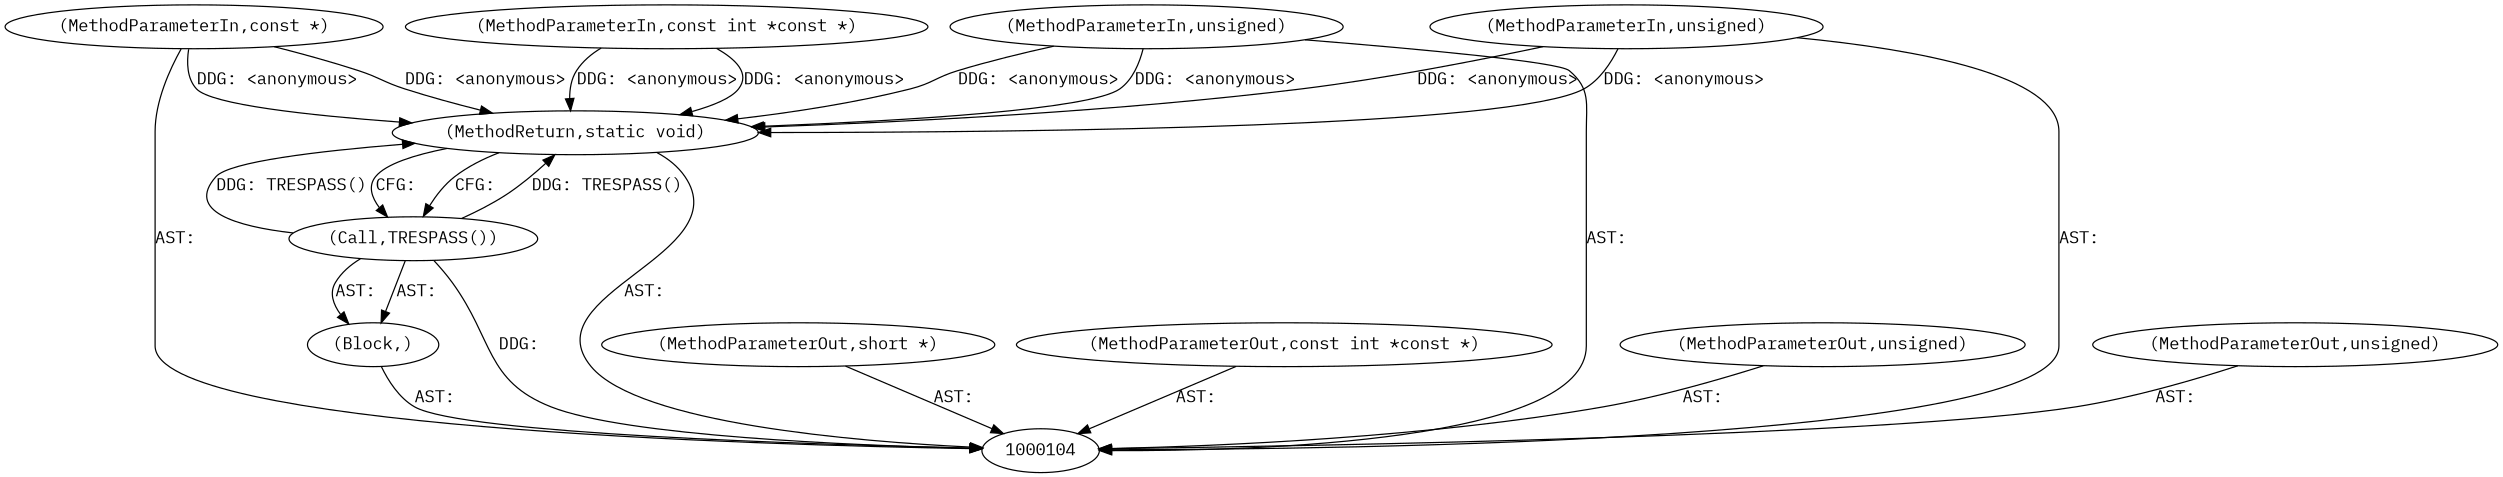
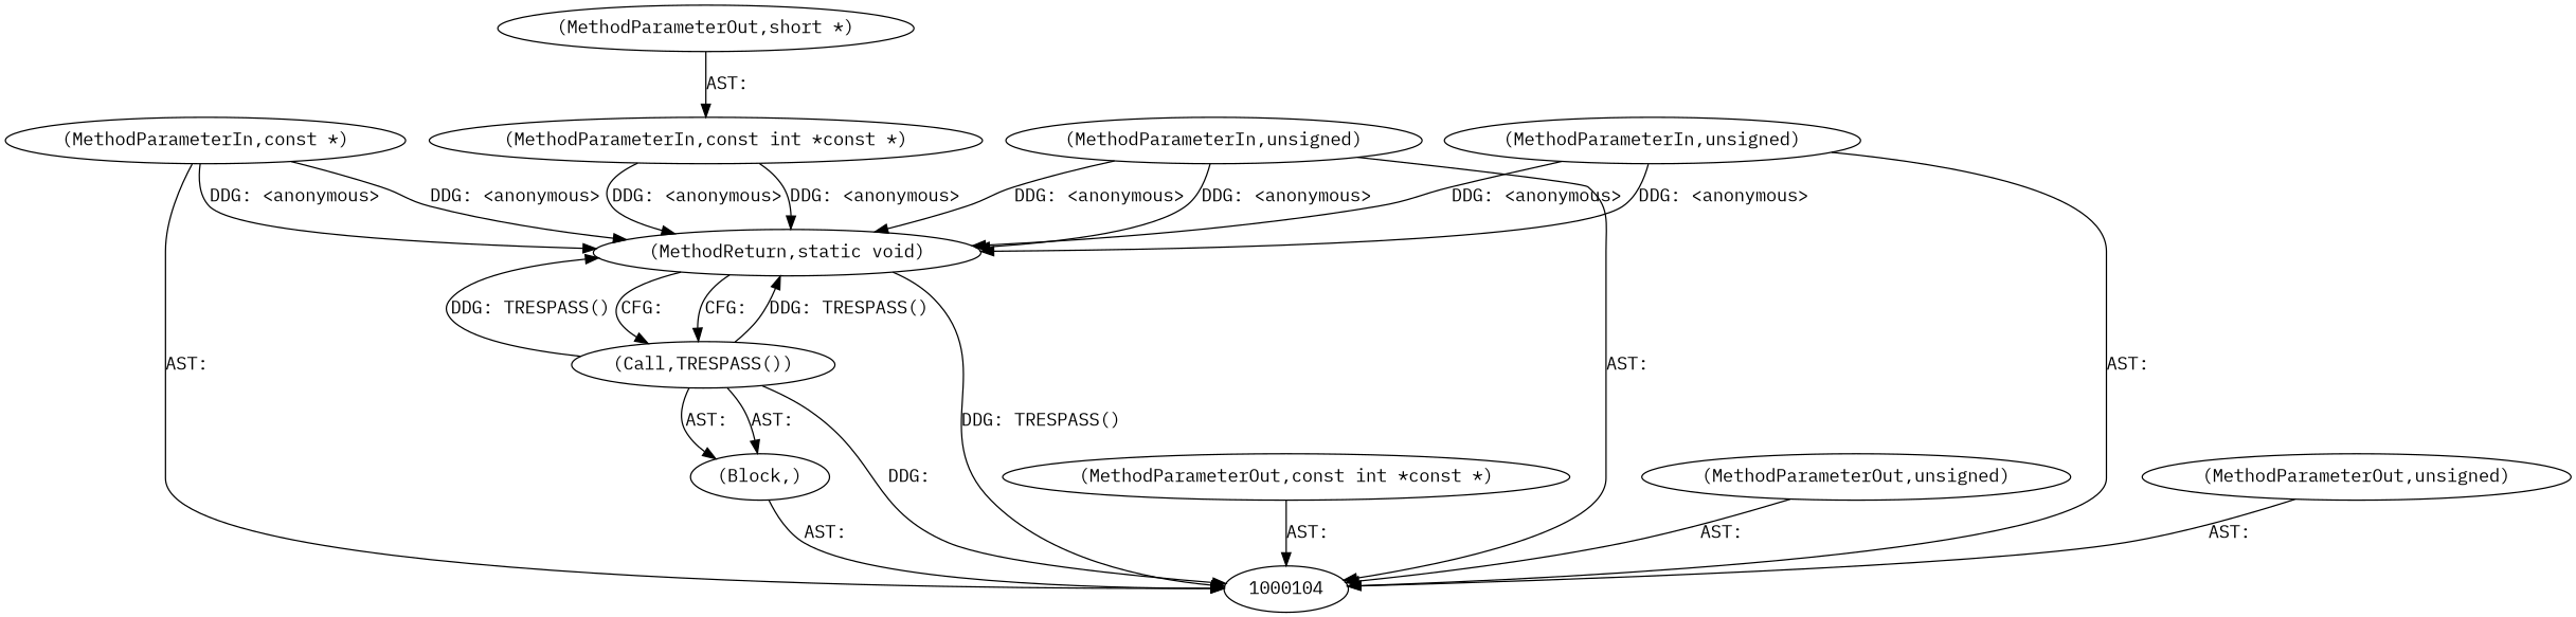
  digraph {
    fontname="IBM Plex Mono"
    node [fontname="IBM Plex Mono"]
    edge [fontname="IBM Plex Mono"]
    n1 [label="(MethodReturn,static void)"]
    n2 [label="(Call,TRESPASS())"]
    1000104
    n4 [label="(Block,)"]
    n5 [label="(MethodParameterIn,const *)"]
    n6 [label="(MethodParameterOut,short *)"]
    n7 [label="(MethodParameterIn,const int *const *)"]
    n8 [label="(MethodParameterOut,const int *const *)"]
    n9 [label="(MethodParameterIn,unsigned)"]
    n10 [label="(MethodParameterOut,unsigned)"]
    n11 [label="(MethodParameterIn,unsigned)"]
    n12 [label="(MethodParameterOut,unsigned)"]
    n1 -> n2 [label="CFG: "]
    n1 -> n2 [label="CFG: "]
-   n1 -> 1000104 [label="AST: "]
+   n1 -> 1000104 [label="DDG: TRESPASS()"]
    n2 -> n1 [label="DDG: TRESPASS()"]
    n2 -> n1 [label="DDG: TRESPASS()"]
    n2 -> 1000104 [label="DDG: "]
    n2 -> n4 [label="AST: "]
    n2 -> n4 [label="AST: "]
    n4 -> 1000104 [label="AST: "]
    n5 -> n1 [label="DDG: <anonymous>"]
    n5 -> n1 [label="DDG: <anonymous>"]
    n5 -> 1000104 [label="AST: "]
-   n6 -> 1000104 [label="AST: "]
+   n6 -> n7 [label="AST: "]
    n7 -> n1 [label="DDG: <anonymous>"]
    n7 -> n1 [label="DDG: <anonymous>"]
    n8 -> 1000104 [label="AST: "]
    n9 -> n1 [label="DDG: <anonymous>"]
    n9 -> n1 [label="DDG: <anonymous>"]
    n9 -> 1000104 [label="AST: "]
    n10 -> 1000104 [label="AST: "]
    n11 -> n1 [label="DDG: <anonymous>"]
    n11 -> n1 [label="DDG: <anonymous>"]
    n11 -> 1000104 [label="AST: "]
    n12 -> 1000104 [label="AST: "]
  }
